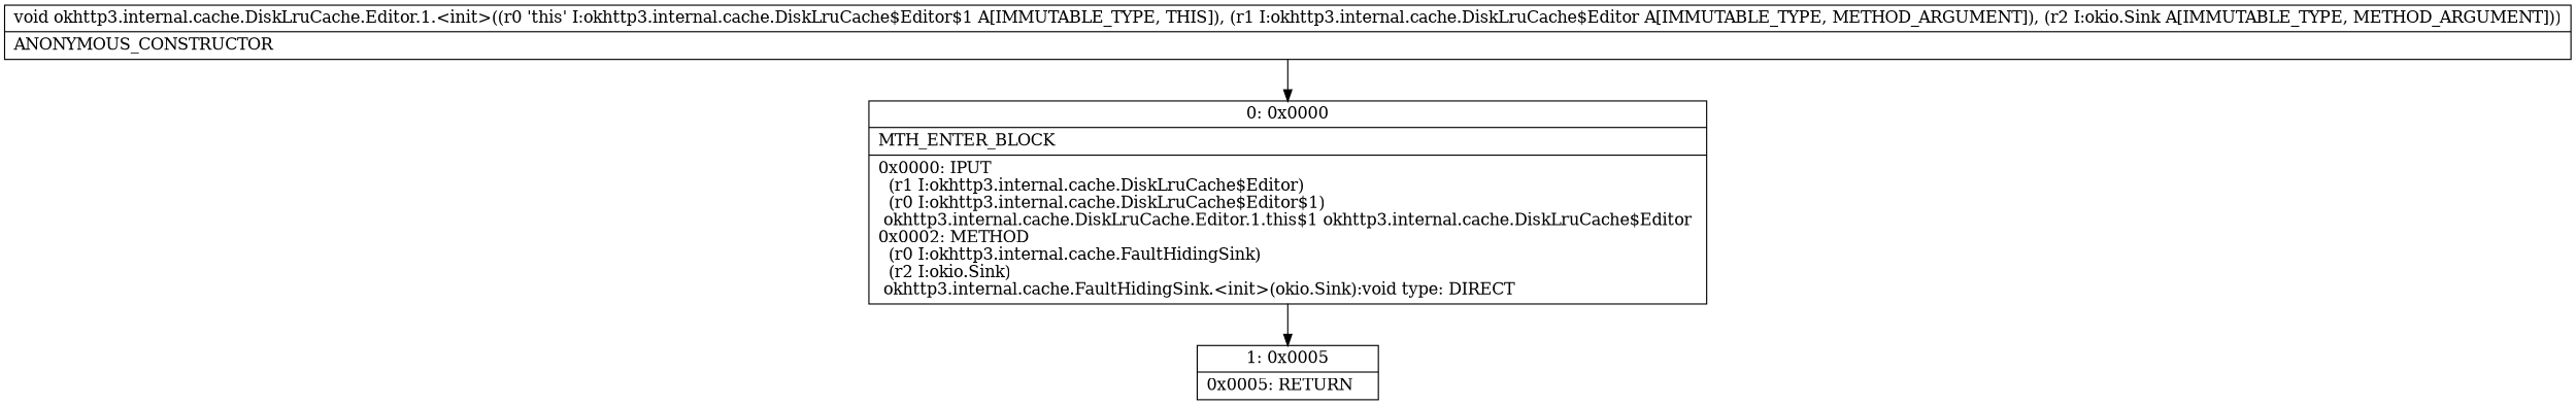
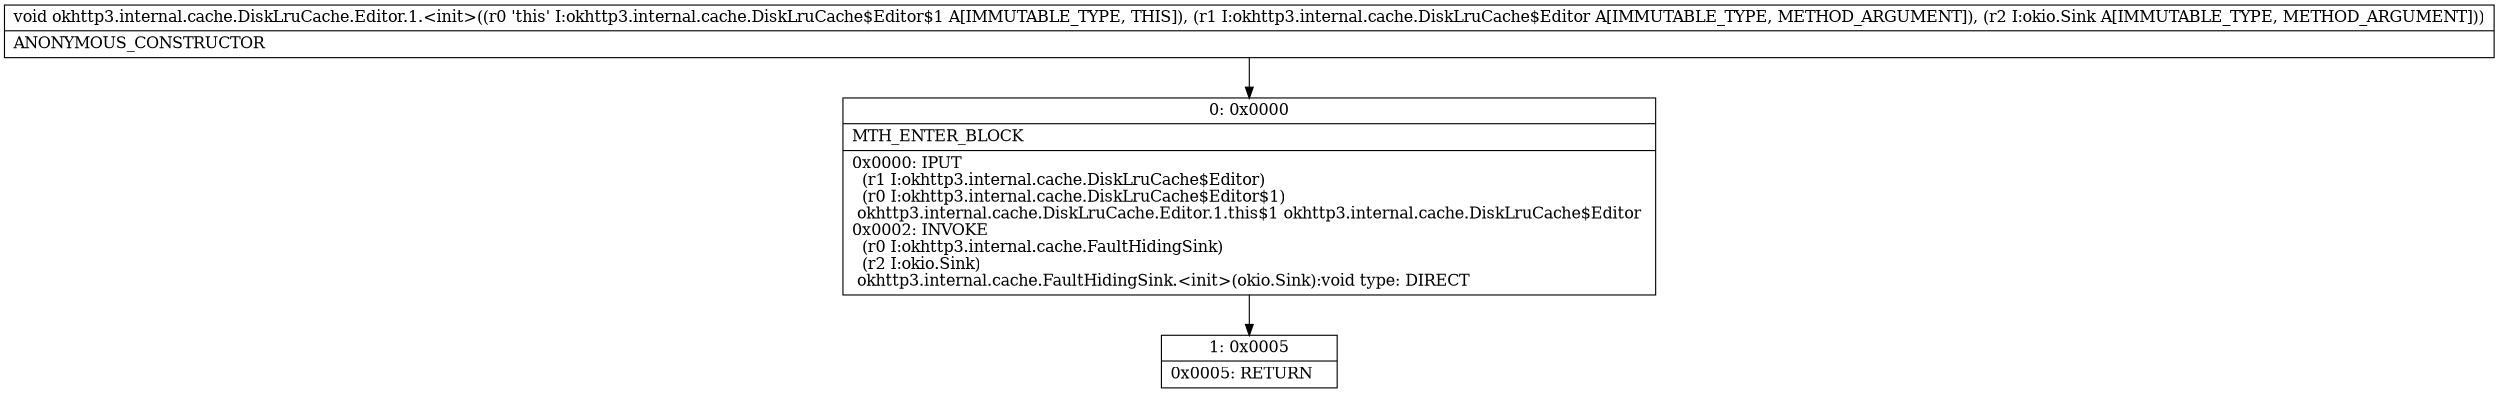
  digraph {
    node [shape=record]
-   n1 [label="{0\:\ 0x0000|MTH_ENTER_BLOCK\l|0x0000: IPUT  \l  (r1 I:okhttp3.internal.cache.DiskLruCache$Editor)\l  (r0 I:okhttp3.internal.cache.DiskLruCache$Editor$1)\l okhttp3.internal.cache.DiskLruCache.Editor.1.this$1 okhttp3.internal.cache.DiskLruCache$Editor \l0x0002: METHOD  \l  (r0 I:okhttp3.internal.cache.FaultHidingSink)\l  (r2 I:okio.Sink)\l okhttp3.internal.cache.FaultHidingSink.\<init\>(okio.Sink):void type: DIRECT \l}"]
+   n1 [label="{0\:\ 0x0000|MTH_ENTER_BLOCK\l|0x0000: IPUT  \l  (r1 I:okhttp3.internal.cache.DiskLruCache$Editor)\l  (r0 I:okhttp3.internal.cache.DiskLruCache$Editor$1)\l okhttp3.internal.cache.DiskLruCache.Editor.1.this$1 okhttp3.internal.cache.DiskLruCache$Editor \l0x0002: INVOKE  \l  (r0 I:okhttp3.internal.cache.FaultHidingSink)\l  (r2 I:okio.Sink)\l okhttp3.internal.cache.FaultHidingSink.\<init\>(okio.Sink):void type: DIRECT \l}"]
    n2 [label="{1\:\ 0x0005|0x0005: RETURN   \l}"]
    n3 [label="{void okhttp3.internal.cache.DiskLruCache.Editor.1.\<init\>((r0 'this' I:okhttp3.internal.cache.DiskLruCache$Editor$1 A[IMMUTABLE_TYPE, THIS]), (r1 I:okhttp3.internal.cache.DiskLruCache$Editor A[IMMUTABLE_TYPE, METHOD_ARGUMENT]), (r2 I:okio.Sink A[IMMUTABLE_TYPE, METHOD_ARGUMENT]))  | ANONYMOUS_CONSTRUCTOR\l}"]
    n1 -> n2
    n3 -> n1
  }
